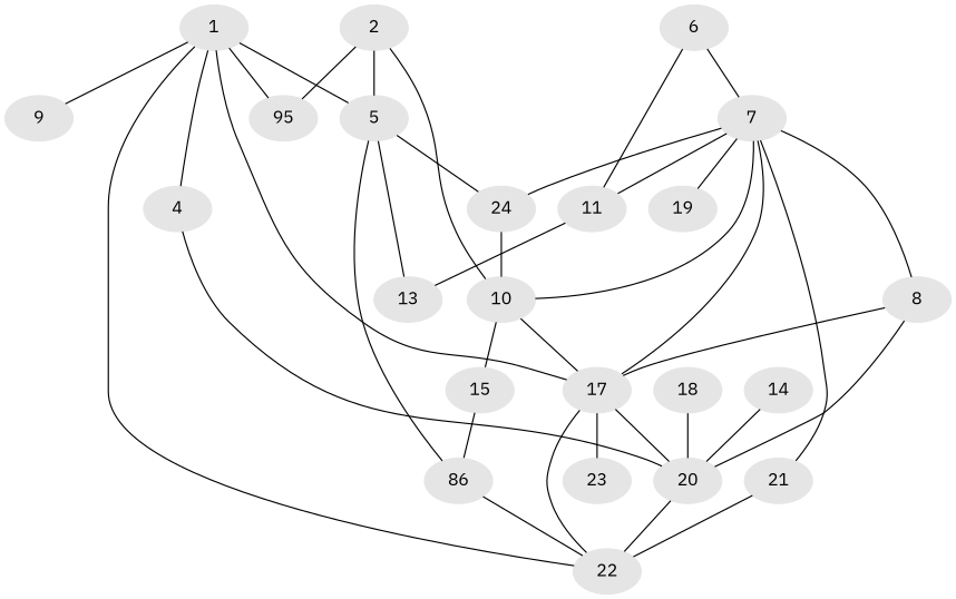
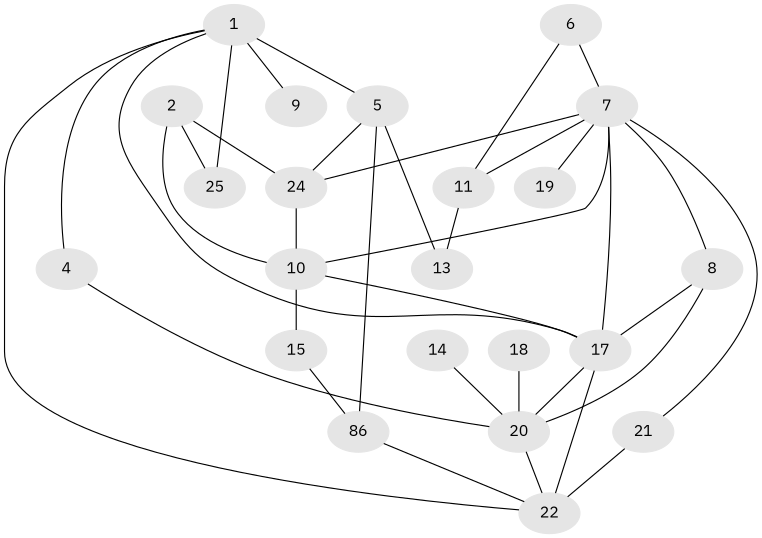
  graph {
    fontname="IBM Plex Sans"
    node [color=gray90 fontname="IBM Plex Sans" style=filled]
    edge [fontname="IBM Plex Sans" weight=1.0]
    1
    4
    5
    9
    17
    22
-   25 [label=95]
+   25
    20
    13
    n10 [label=86]
    24
-   23
    2
    10
    15
    6
    7
    11
    8
    19
    21
    14
    18
    1 -- 4
    1 -- 5 [weight=2.0]
    1 -- 9
    1 -- 17
    1 -- 22
    1 -- 25
    4 -- 20
    5 -- 13
    5 -- n10
    5 -- 24
    17 -- 22
    17 -- 20
-   17 -- 23
    20 -- 22
    n10 -- 22
    24 -- 10
-   2 -- 5 [weight=2.0]
+   2 -- 24 [weight=2.0]
    2 -- 25
    2 -- 10
    10 -- 17
    10 -- 15
    15 -- n10
    6 -- 7
    6 -- 11
    7 -- 17 [weight=2.0]
    7 -- 24
    7 -- 10
    7 -- 11
    7 -- 8
    7 -- 19
    7 -- 21
    11 -- 13
    8 -- 17
    8 -- 20
    21 -- 22 [weight=2.0]
    14 -- 20
    18 -- 20
  }
